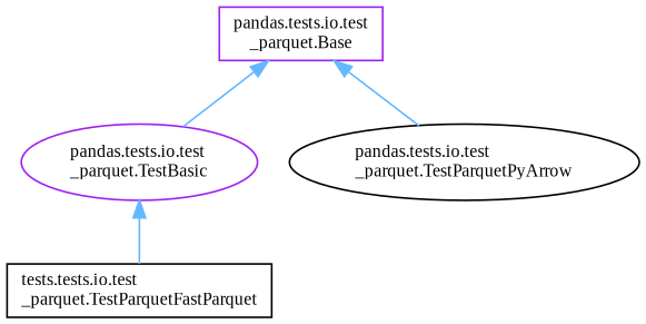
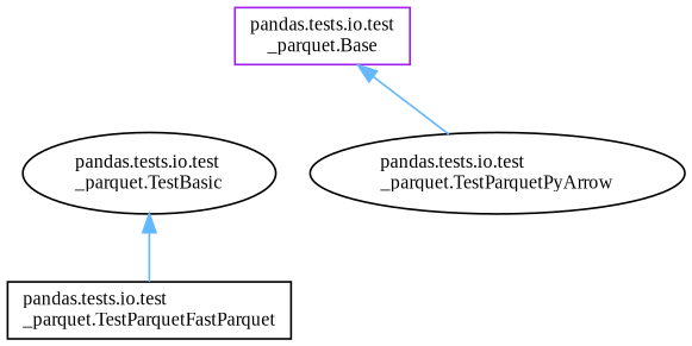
  digraph {
    fontname="Liberation Serif"
    rankdir=TB
    node [color=purple fillcolor=white fontname="Liberation Serif" fontsize=10 shape=box style=filled]
    edge [color=steelblue1 dir=back fontname="Liberation Serif" fontsize=10 labelfontname=Helvetica labelfontsize=10 style=solid]
    n1 [height=0.2 label="pandas.tests.io.test\l_parquet.Base" width=0.4]
-   n2 [height=0.2 label="pandas.tests.io.test\l_parquet.TestBasic" shape=ellipse width=0.4]
+   n2 [color=black height=0.2 label="pandas.tests.io.test\l_parquet.TestBasic" shape=ellipse width=0.4]
    n3 [color=black height=0.2 label="pandas.tests.io.test\l_parquet.TestParquetPyArrow" shape=ellipse width=0.4]
-   n4 [color=black height=0.2 label="tests.tests.io.test\l_parquet.TestParquetFastParquet" width=0.4]
-   n1 -> n2
+   n4 [color=black height=0.2 label="pandas.tests.io.test\l_parquet.TestParquetFastParquet" width=0.4]
    n1 -> n3
    n2 -> n4
  }
